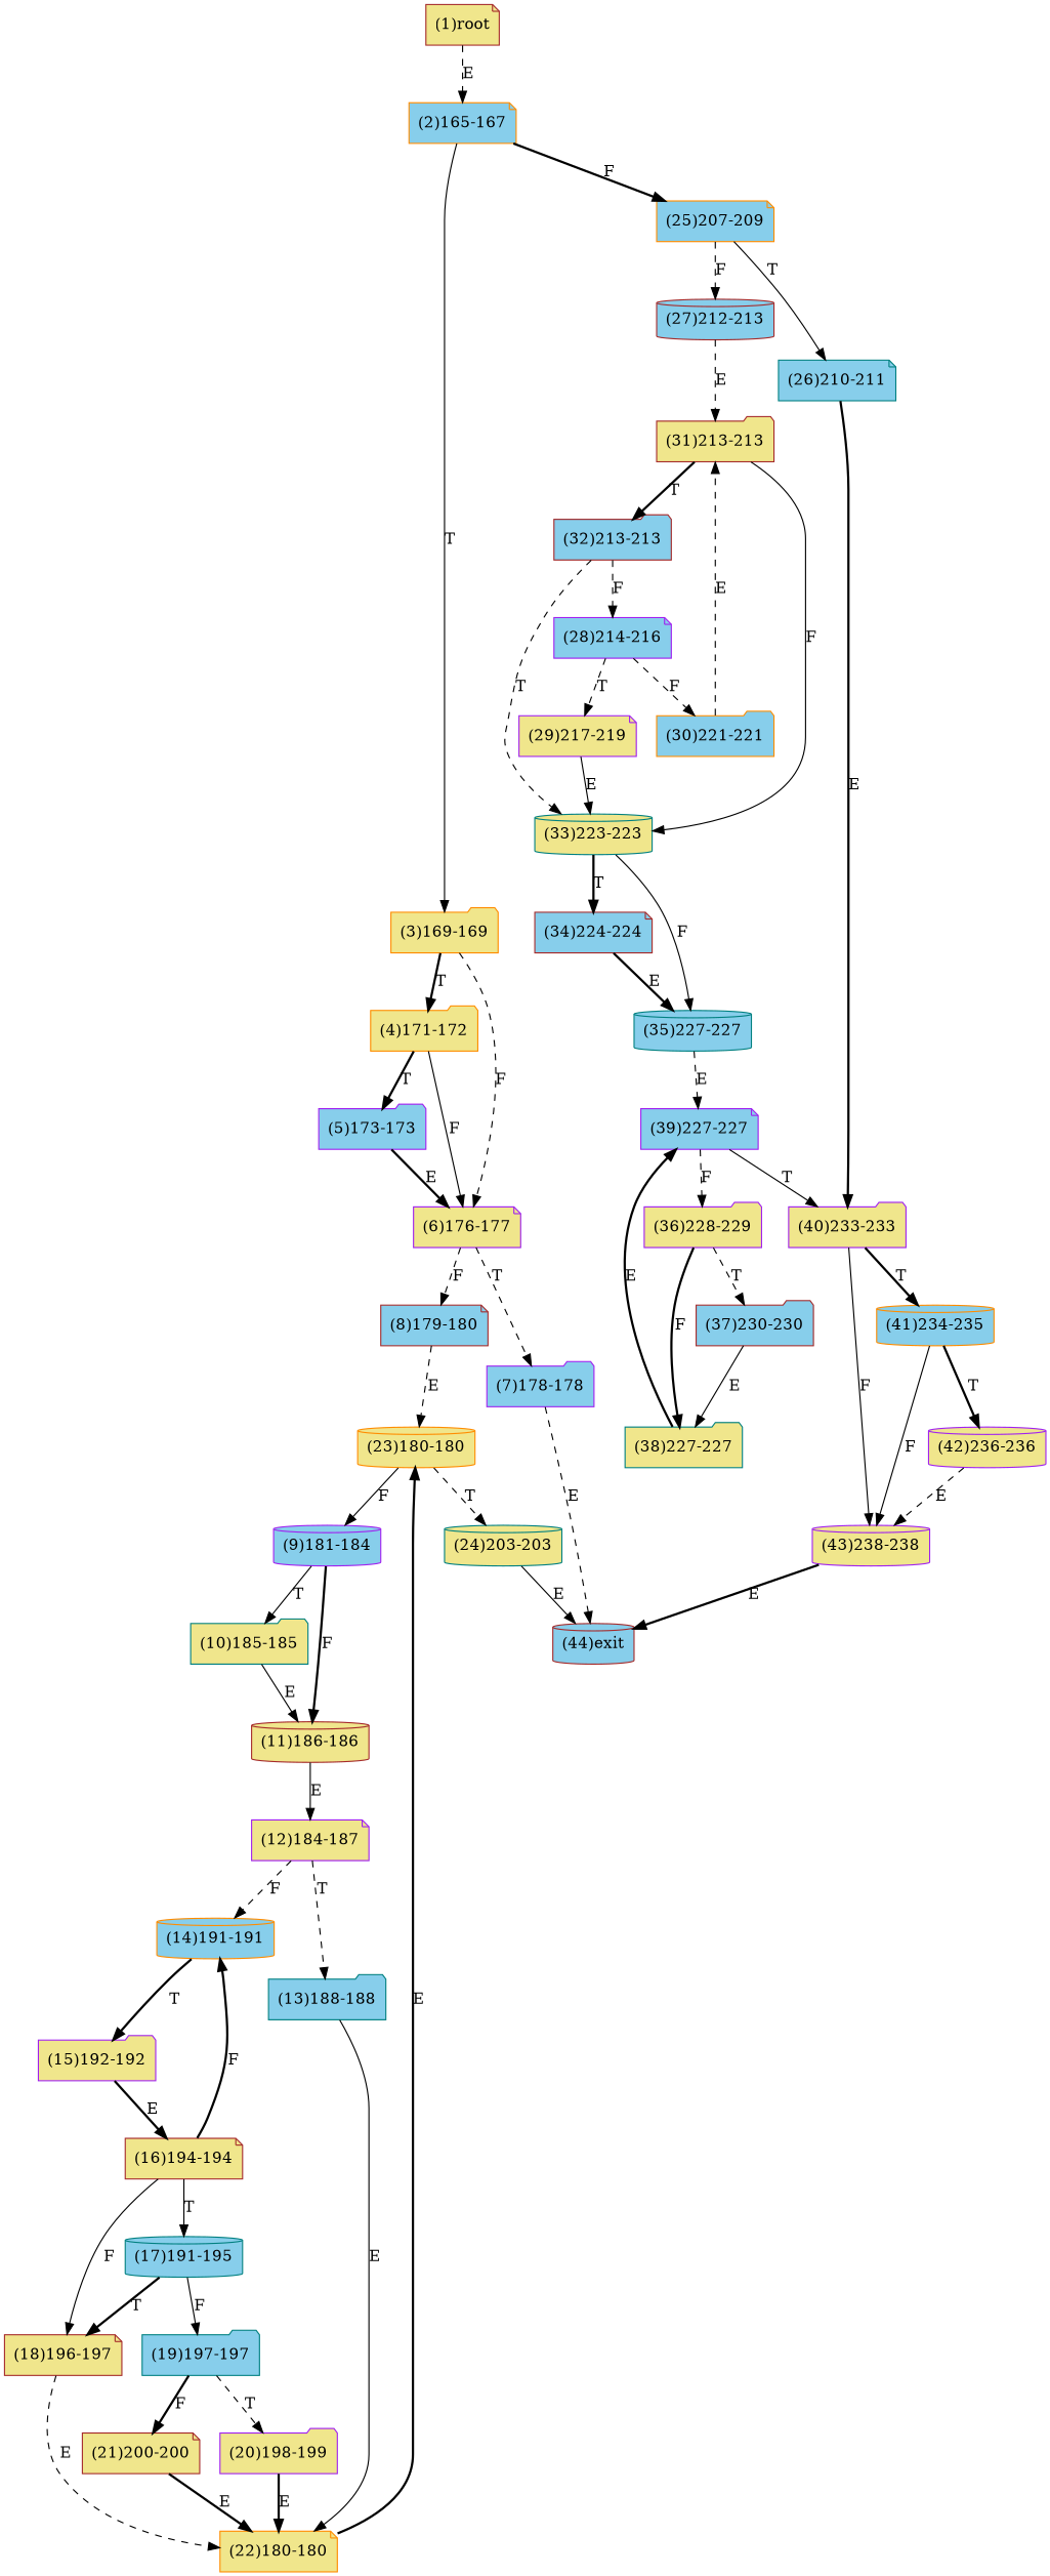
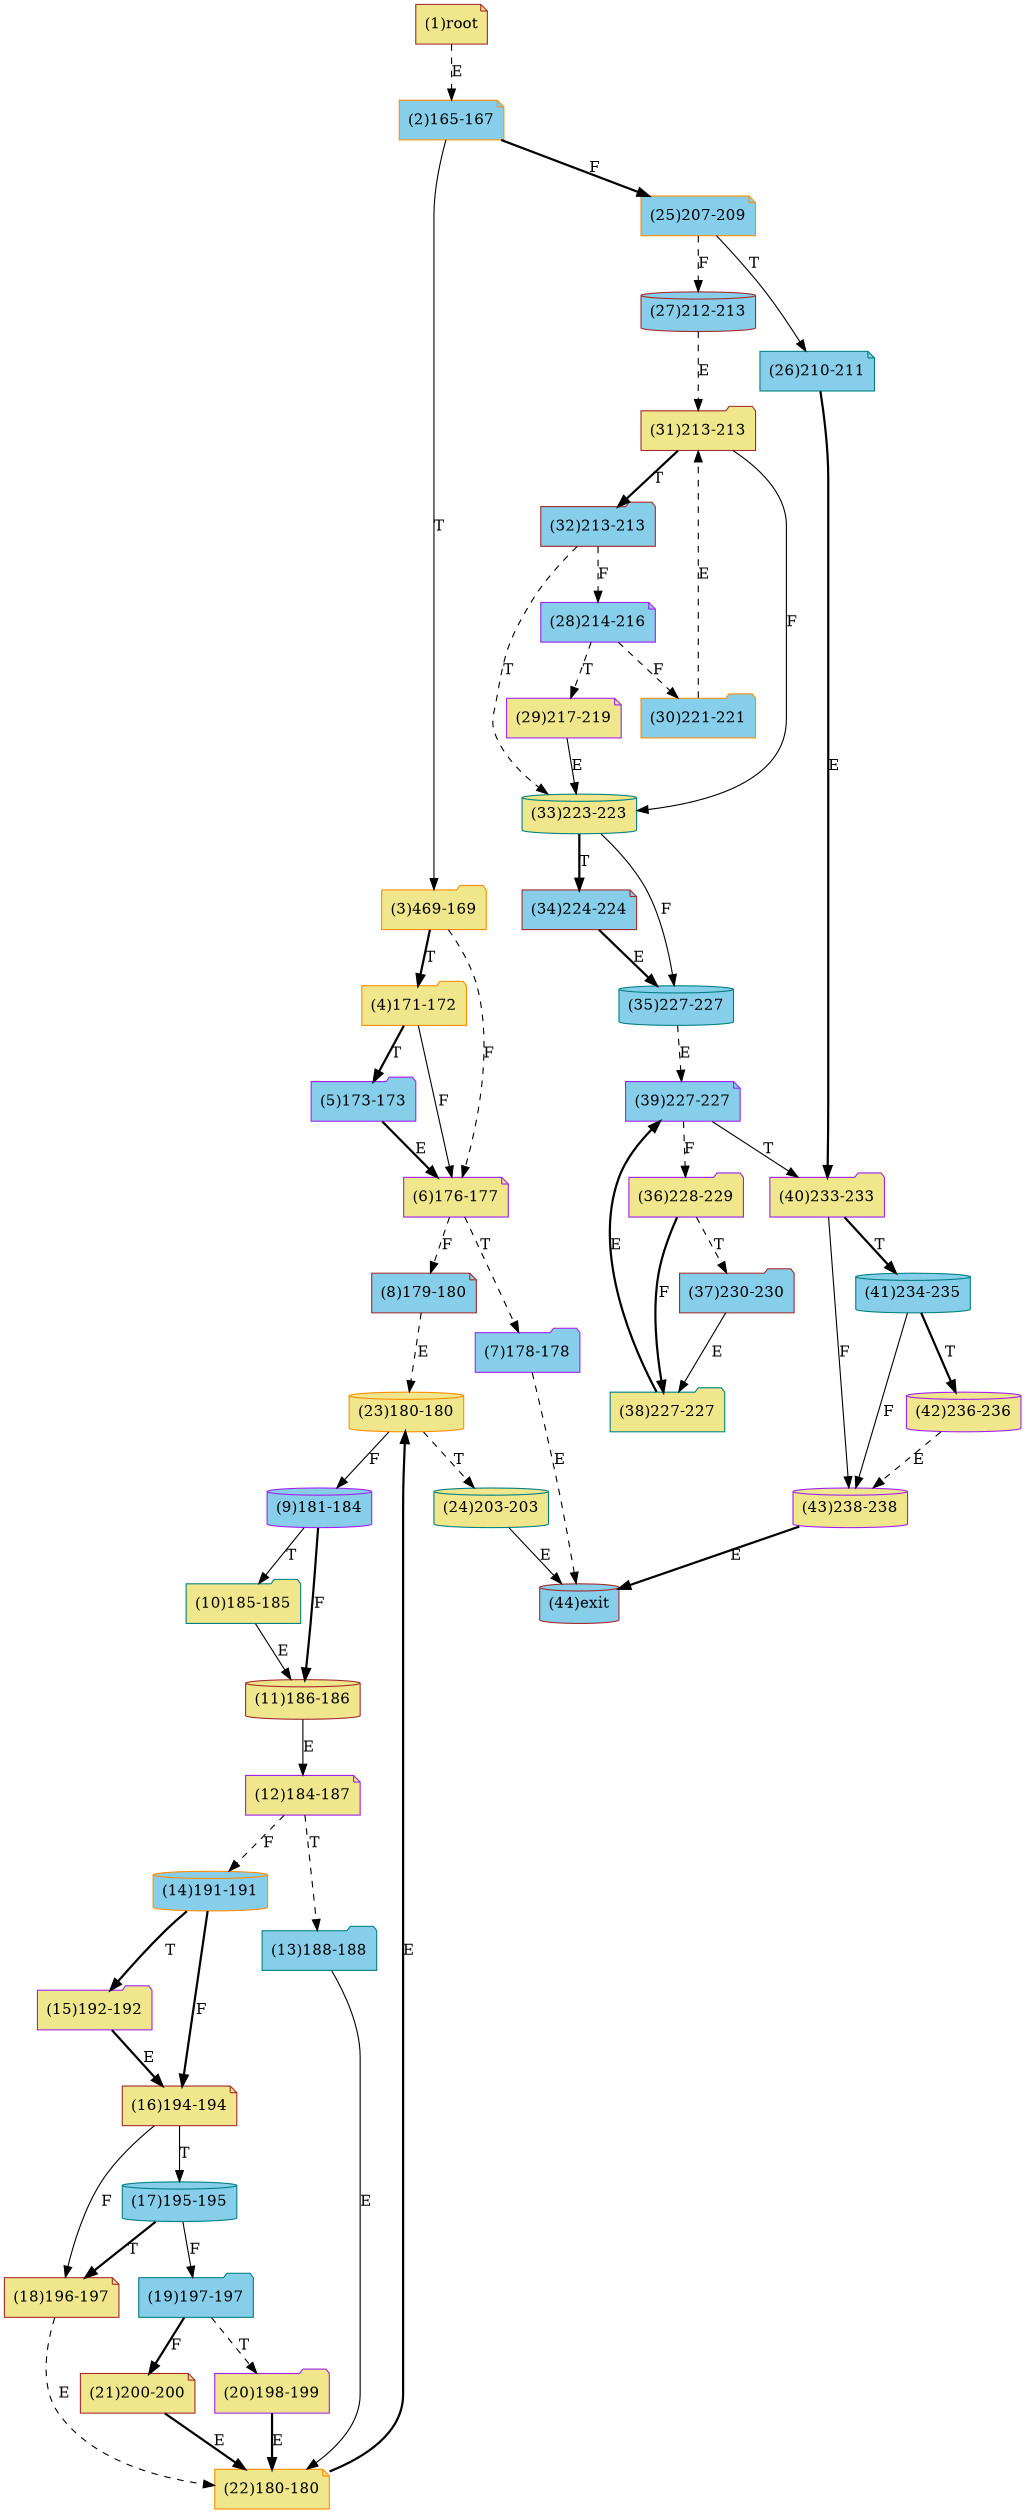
  digraph {
    node [color=purple fillcolor=khaki shape=folder style=filled]
    edge [style=dashed]
    n1 [color=brown label="(1)root" shape=note]
    n2 [color=darkorange fillcolor=skyblue label="(2)165-167" shape=note]
-   n3 [color=darkorange label="(3)169-169"]
+   n3 [color=darkorange label="(3)469-169"]
    n4 [color=darkorange fillcolor=skyblue label="(25)207-209" shape=note]
    n5 [color=darkorange label="(4)171-172"]
    n6 [label="(6)176-177" shape=note]
    n7 [color=brown fillcolor=skyblue label="(27)212-213" shape=cylinder]
    n8 [color=teal fillcolor=skyblue label="(26)210-211" shape=note]
    n9 [fillcolor=skyblue label="(5)173-173"]
    n10 [fillcolor=skyblue label="(7)178-178"]
    n11 [color=brown fillcolor=skyblue label="(8)179-180" shape=note]
    n12 [color=brown fillcolor=skyblue label="(44)exit" shape=cylinder]
    n13 [color=darkorange label="(23)180-180" shape=cylinder]
    n14 [fillcolor=skyblue label="(9)181-184" shape=cylinder]
    n15 [color=teal label="(24)203-203" shape=cylinder]
    n16 [color=teal label="(10)185-185"]
    n17 [color=brown label="(11)186-186" shape=cylinder]
    n18 [label="(12)184-187" shape=note]
    n19 [color=teal fillcolor=skyblue label="(13)188-188"]
    n20 [color=darkorange fillcolor=skyblue label="(14)191-191" shape=cylinder]
    n21 [color=darkorange label="(22)180-180" shape=note]
    n22 [label="(15)192-192"]
    n23 [color=brown label="(16)194-194" shape=note]
-   n24 [color=teal fillcolor=skyblue label="(17)191-195" shape=cylinder]
+   n24 [color=teal fillcolor=skyblue label="(17)195-195" shape=cylinder]
    n25 [color=brown label="(18)196-197" shape=note]
    n26 [color=teal fillcolor=skyblue label="(19)197-197"]
    n27 [color=brown label="(21)200-200" shape=note]
    n28 [label="(20)198-199"]
    n29 [color=brown label="(31)213-213"]
    n30 [label="(40)233-233"]
    n31 [color=teal label="(33)223-223" shape=cylinder]
    n32 [color=brown fillcolor=skyblue label="(32)213-213"]
    n33 [label="(43)238-238" shape=cylinder]
-   n34 [color=darkorange fillcolor=skyblue label="(41)234-235" shape=cylinder]
+   n34 [color=teal fillcolor=skyblue label="(41)234-235" shape=cylinder]
    n35 [label="(29)217-219" shape=note]
    n36 [color=brown fillcolor=skyblue label="(34)224-224" shape=note]
    n37 [color=teal fillcolor=skyblue label="(35)227-227" shape=cylinder]
    n38 [fillcolor=skyblue label="(28)214-216" shape=note]
    n39 [color=darkorange fillcolor=skyblue label="(30)221-221"]
    n40 [fillcolor=skyblue label="(39)227-227" shape=note]
    n41 [label="(36)228-229"]
    n42 [color=teal label="(38)227-227"]
    n43 [color=brown fillcolor=skyblue label="(37)230-230"]
    n44 [label="(42)236-236" shape=cylinder]
    n1 -> n2 [label=E]
    n2 -> n3 [label=T style=solid]
    n2 -> n4 [label=F style=bold]
    n3 -> n5 [label=T style=bold]
    n3 -> n6 [label=F]
    n4 -> n7 [label=F]
    n4 -> n8 [label=T style=solid]
    n5 -> n6 [label=F style=solid]
    n5 -> n9 [label=T style=bold]
    n6 -> n10 [label=T]
    n6 -> n11 [label=F]
    n7 -> n29 [label=E]
    n8 -> n30 [label=E style=bold]
    n9 -> n6 [label=E style=bold]
    n10 -> n12 [label=E]
    n11 -> n13 [label=E]
    n13 -> n14 [label=F style=solid]
    n13 -> n15 [label=T]
    n14 -> n16 [label=T style=solid]
    n14 -> n17 [label=F style=bold]
    n15 -> n12 [label=E style=solid]
    n16 -> n17 [label=E style=solid]
    n17 -> n18 [label=E style=solid]
    n18 -> n19 [label=T]
    n18 -> n20 [label=F]
    n19 -> n21 [label=E style=solid]
    n20 -> n22 [label=T style=bold]
-   n23 -> n20 [label=F style=bold]
+   n20 -> n23 [label=F style=bold]
    n21 -> n13 [label=E style=bold]
    n22 -> n23 [label=E style=bold]
    n23 -> n24 [label=T style=solid]
    n23 -> n25 [label=F style=solid]
    n24 -> n25 [label=T style=bold]
    n24 -> n26 [label=F style=solid]
    n25 -> n21 [label=E]
    n26 -> n27 [label=F style=bold]
    n26 -> n28 [label=T]
    n27 -> n21 [label=E style=bold]
    n28 -> n21 [label=E style=bold]
    n29 -> n31 [label=F style=solid]
    n29 -> n32 [label=T style=bold]
    n30 -> n33 [label=F style=solid]
    n30 -> n34 [label=T style=bold]
    n31 -> n36 [label=T style=bold]
    n31 -> n37 [label=F style=solid]
    n32 -> n31 [label=T]
    n32 -> n38 [label=F]
    n33 -> n12 [label=E style=bold]
    n34 -> n33 [label=F style=solid]
    n34 -> n44 [label=T style=bold]
    n35 -> n31 [label=E style=solid]
    n36 -> n37 [label=E style=bold]
    n37 -> n40 [label=E]
    n38 -> n35 [label=T]
    n38 -> n39 [label=F]
    n39 -> n29 [label=E]
    n40 -> n30 [label=T style=solid]
    n40 -> n41 [label=F]
    n41 -> n42 [label=F style=bold]
    n41 -> n43 [label=T]
    n42 -> n40 [label=E style=bold]
    n43 -> n42 [label=E style=solid]
    n44 -> n33 [label=E]
  }
